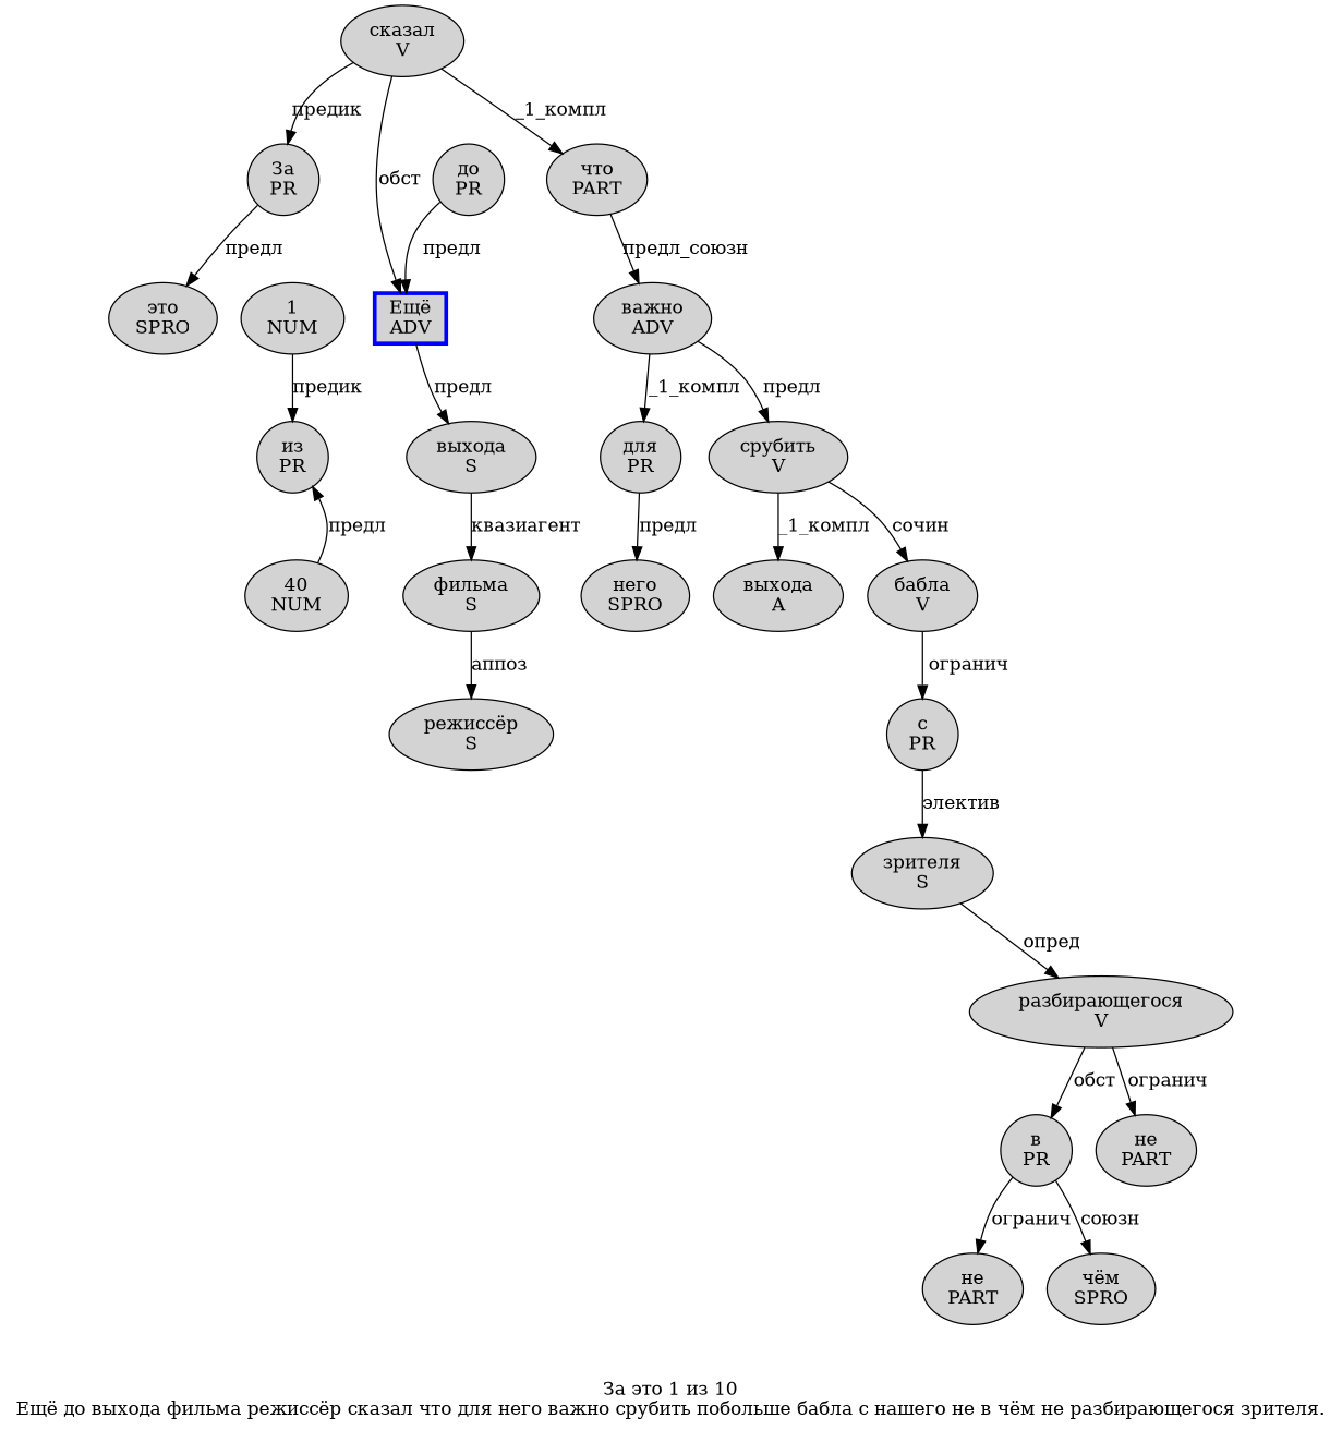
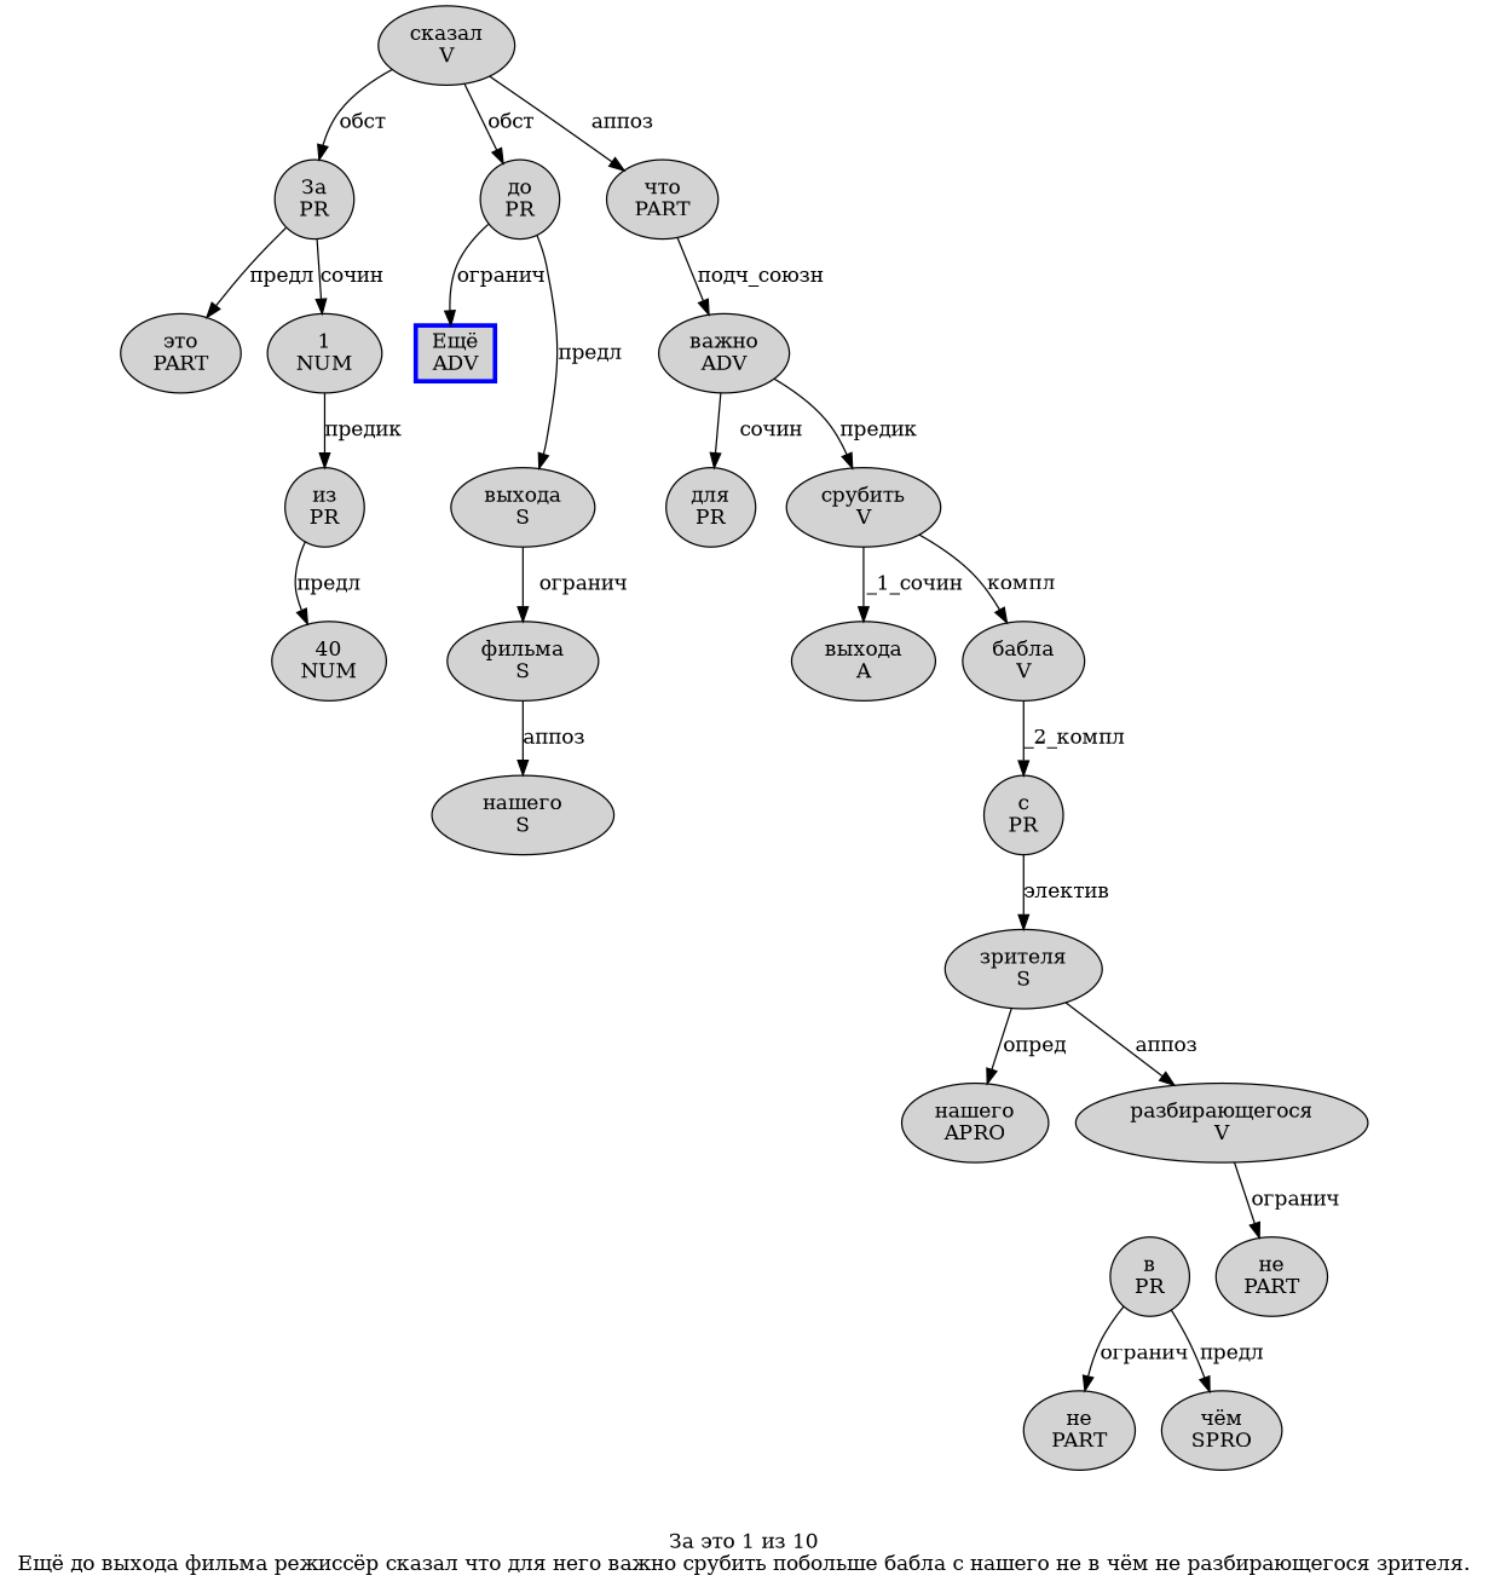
  digraph {
    label="За это 1 из 10\nЕщё до выхода фильма режиссёр сказал что для него важно срубить побольше бабла с нашего не в чём не разбирающегося зрителя."
    node [fillcolor=lightgray penwidth=1 shape=ellipse style=filled]
    n1 [label="За\nPR"]
-   n2 [label="это\nSPRO"]
+   n2 [label="это\nPART"]
    n3 [label="1\nNUM"]
    n4 [label="из\nPR"]
    n5 [label="40\nNUM"]
    n6 [color=blue label="Ещё\nADV" penwidth=3 shape=box]
    n7 [label="до\nPR"]
    n8 [label="выхода\nS"]
    n9 [label="фильма\nS"]
-   n10 [label="режиссёр\nS"]
+   n10 [label="нашего\nS"]
    n11 [label="сказал\nV"]
    n12 [label="что\nPART"]
    n13 [label="важно\nADV"]
    n14 [label="для\nPR"]
    n15 [label="срубить\nV"]
-   n16 [label="него\nSPRO"]
    n17 [label="выхода\nA"]
    n18 [label="бабла\nV"]
    n19 [label="с\nPR"]
    n20 [label="зрителя\nS"]
+   n21 [label="нашего\nAPRO"]
    n22 [label="разбирающегося\nV"]
    n23 [label="не\nPART"]
    n24 [label="в\nPR"]
    n25 [label="чём\nSPRO"]
    n26 [label="не\nPART"]
    n1 -> n2 [label="предл"]
+   n1 -> n3 [label="сочин"]
    n3 -> n4 [label="предик"]
-   n5 -> n4 [label="предл"]
-   n7 -> n6 [label="предл"]
-   n6 -> n8 [label="предл"]
-   n8 -> n9 [label="квазиагент"]
+   n4 -> n5 [label="предл"]
+   n7 -> n6 [label="огранич"]
+   n7 -> n8 [label="предл"]
+   n8 -> n9 [label="огранич"]
    n9 -> n10 [label="аппоз"]
-   n11 -> n1 [label="предик"]
-   n11 -> n6 [label="обст"]
-   n11 -> n12 [label="_1_компл"]
-   n12 -> n13 [label="предл_союзн"]
-   n13 -> n14 [label="_1_компл"]
-   n13 -> n15 [label="предл"]
-   n14 -> n16 [label="предл"]
-   n15 -> n17 [label="_1_компл"]
-   n15 -> n18 [label="сочин"]
-   n18 -> n19 [label="огранич"]
+   n11 -> n1 [label="обст"]
+   n11 -> n7 [label="обст"]
+   n11 -> n12 [label="аппоз"]
+   n12 -> n13 [label="подч_союзн"]
+   n13 -> n14 [label="сочин"]
+   n13 -> n15 [label="предик"]
+   n15 -> n17 [label="_1_сочин"]
+   n15 -> n18 [label="компл"]
+   n18 -> n19 [label="_2_компл"]
    n19 -> n20 [label="электив"]
-   n20 -> n22 [label="опред"]
-   n22 -> n24 [label="обст"]
+   n20 -> n21 [label="опред"]
+   n20 -> n22 [label="аппоз"]
    n22 -> n26 [label="огранич"]
    n24 -> n23 [label="огранич"]
-   n24 -> n25 [label="союзн"]
+   n24 -> n25 [label="предл"]
  }
